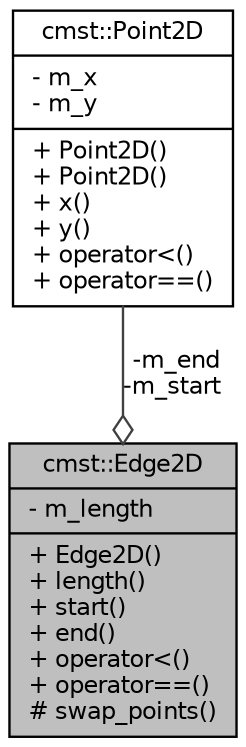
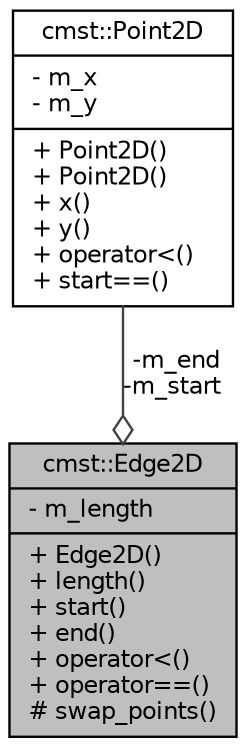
  digraph {
    node [color=black fontname=Helvetica fontsize=10 shape=record style=filled]
    n1 [fillcolor=grey75 fontcolor=black height=0.2 label="{cmst::Edge2D\n|- m_length\l|+ Edge2D()\l+ length()\l+ start()\l+ end()\l+ operator\<()\l+ operator==()\l# swap_points()\l}" width=0.4]
-   n2 [fillcolor=white height=0.2 label="{cmst::Point2D\n|- m_x\l- m_y\l|+ Point2D()\l+ Point2D()\l+ x()\l+ y()\l+ operator\<()\l+ operator==()\l}" width=0.4]
+   n2 [fillcolor=white height=0.2 label="{cmst::Point2D\n|- m_x\l- m_y\l|+ Point2D()\l+ Point2D()\l+ x()\l+ y()\l+ operator\<()\l+ start==()\l}" width=0.4]
    n2 -> n1 [arrowhead=odiamond color=grey25 fontname=Helvetica fontsize=10 label=" -m_end\n-m_start" labelfontname=Helvetica labelfontsize=10 style=solid]
  }
